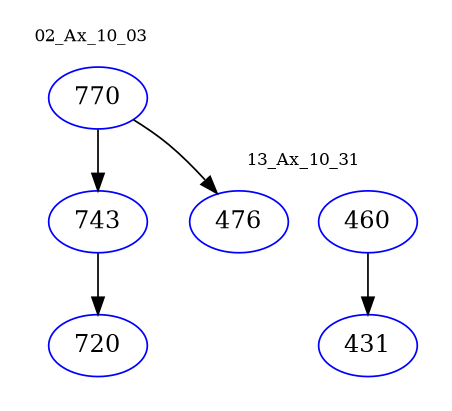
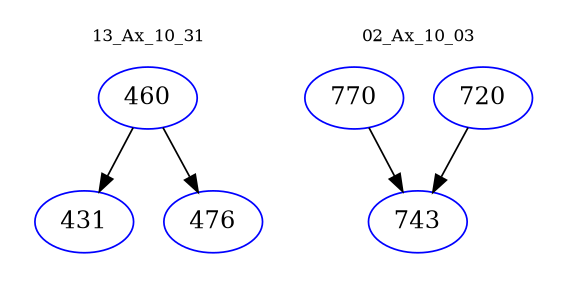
  digraph {
    node [color=blue]
    edge [color=black]
    n1 [label=460]
    n2 [label=431]
    n3 [label=476]
    n4 [label=743]
    n5 [label=720]
    n6 [label=770]
    subgraph cluster_1 {
      color=white
      fontsize=10
      label="13_Ax_10_31"
      n1
      n2
      n3
    }
    subgraph cluster_2 {
      color=white
      fontsize=10
      label="02_Ax_10_03"
      n4
      n5
      n6
    }
    n1 -> n2
-   n6 -> n3
-   n4 -> n5
+   n1 -> n3
+   n5 -> n4
    n6 -> n4
  }
